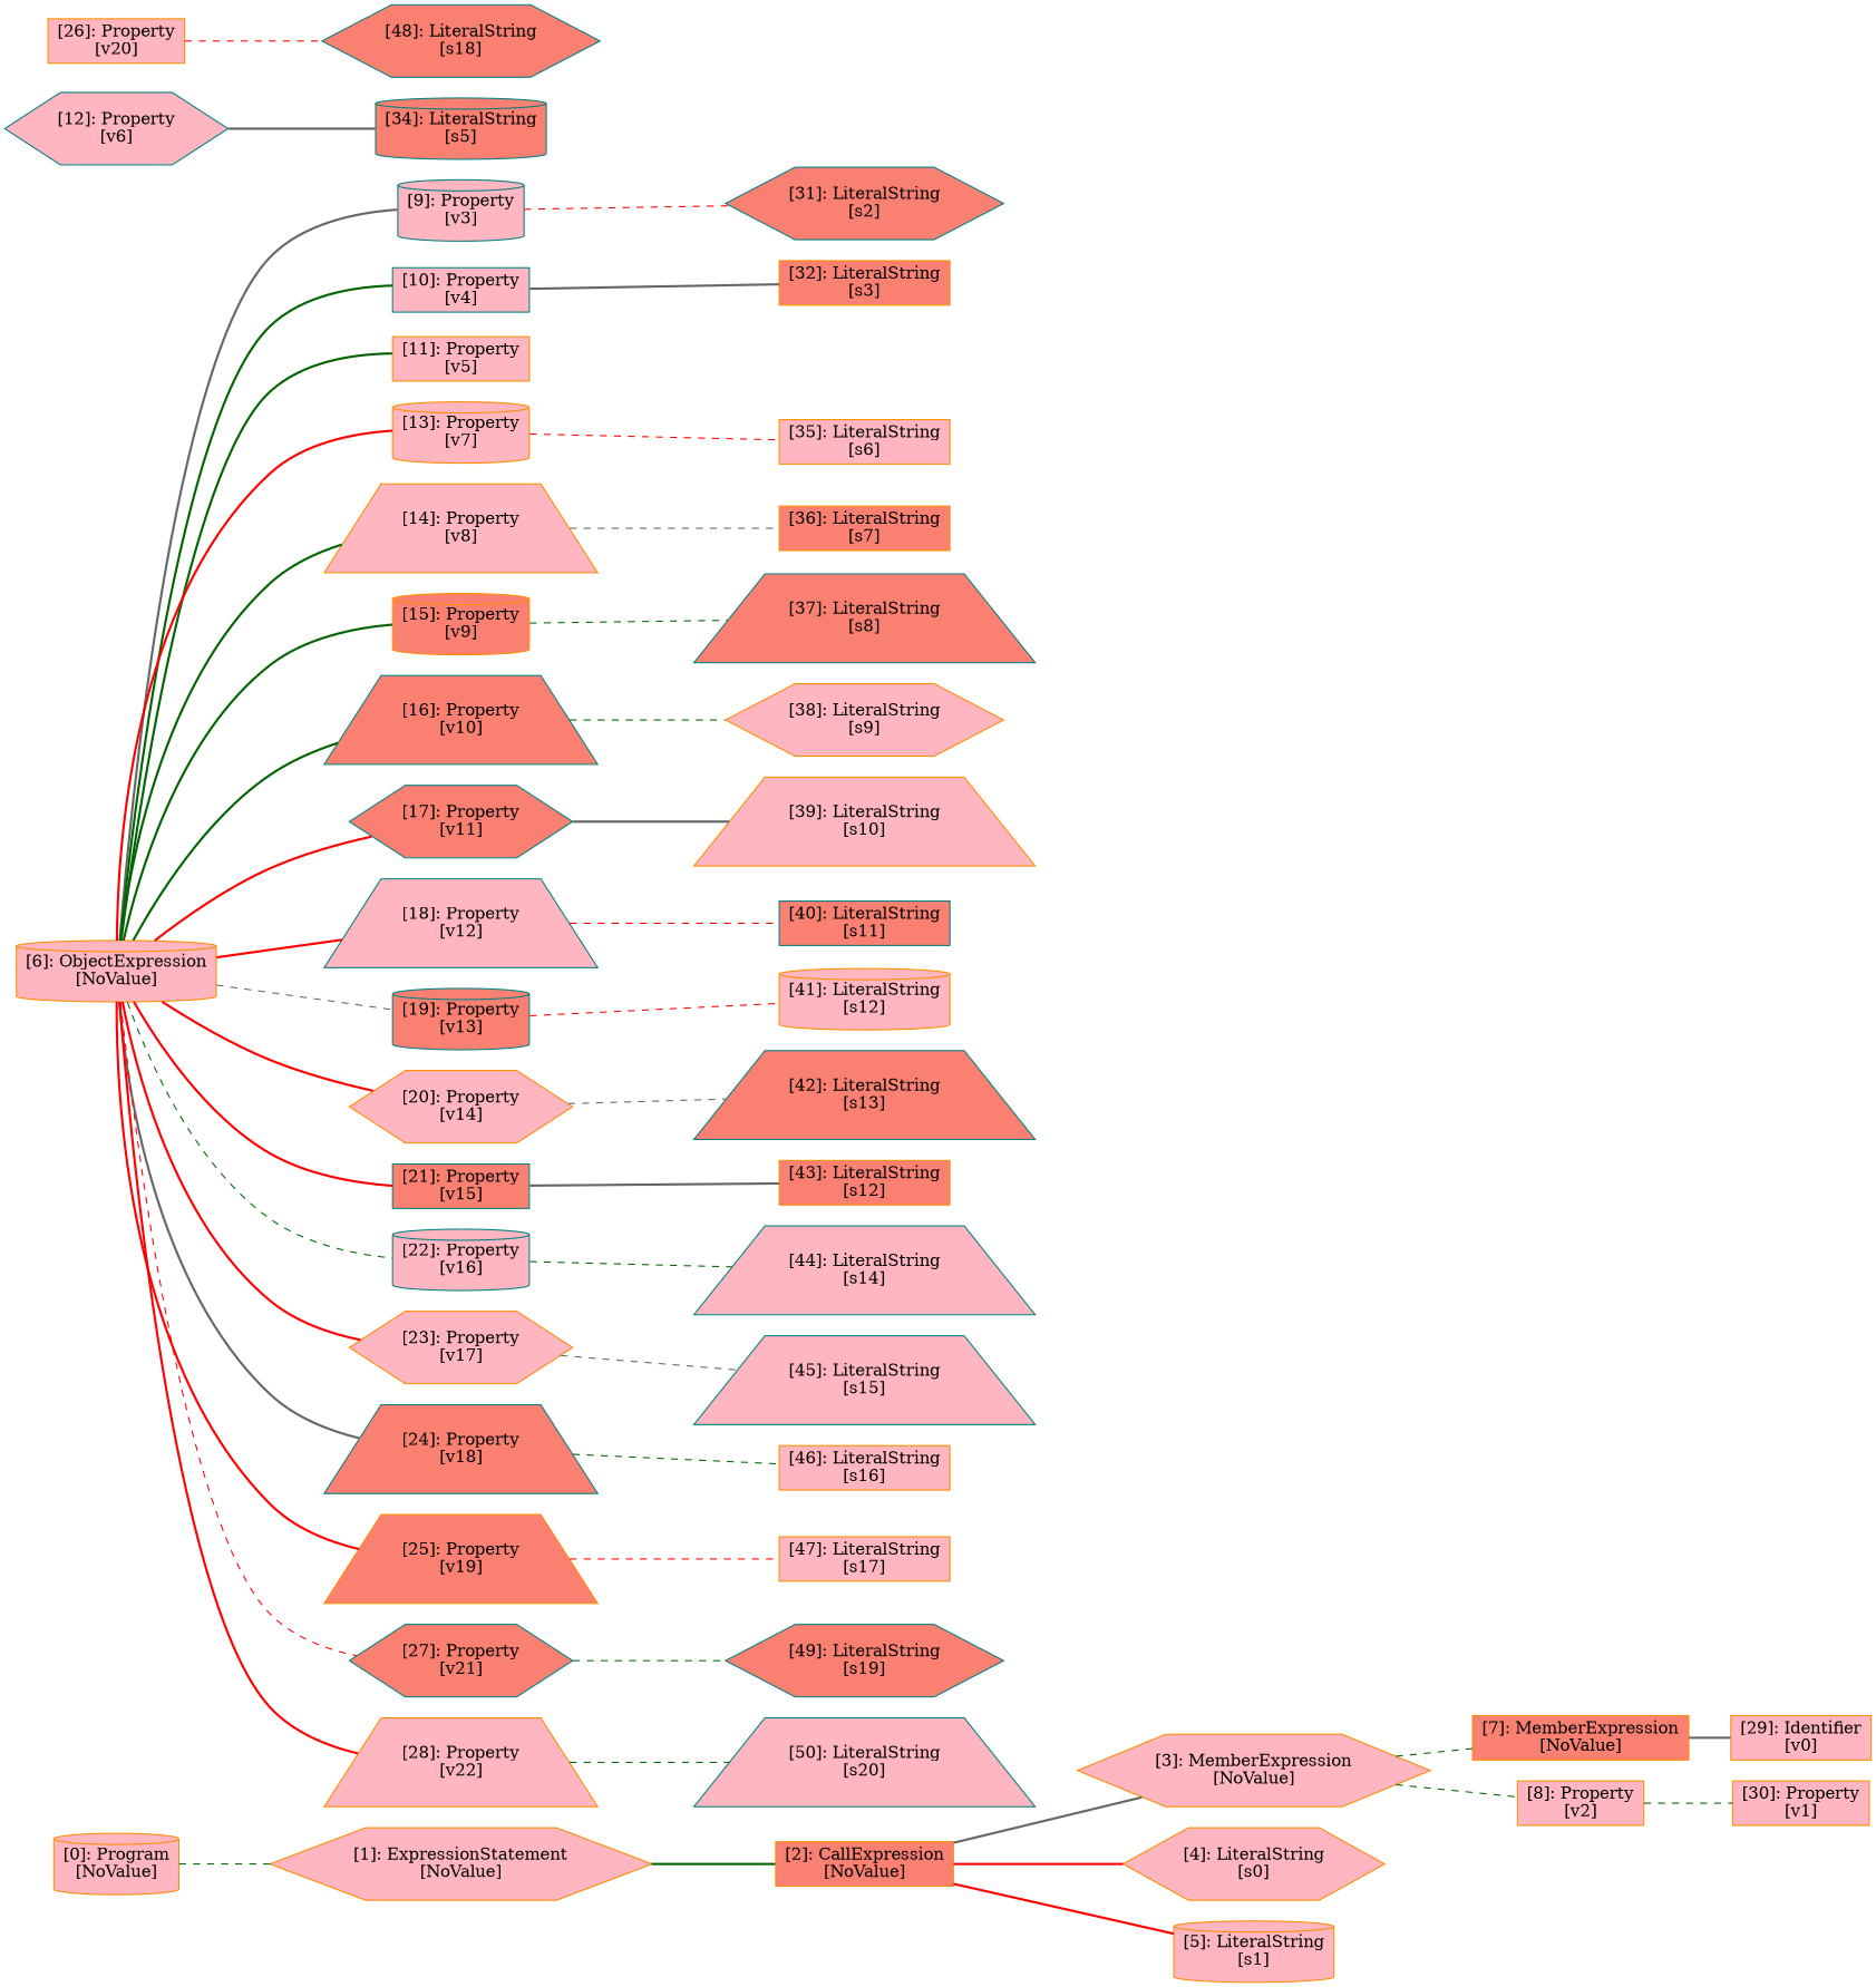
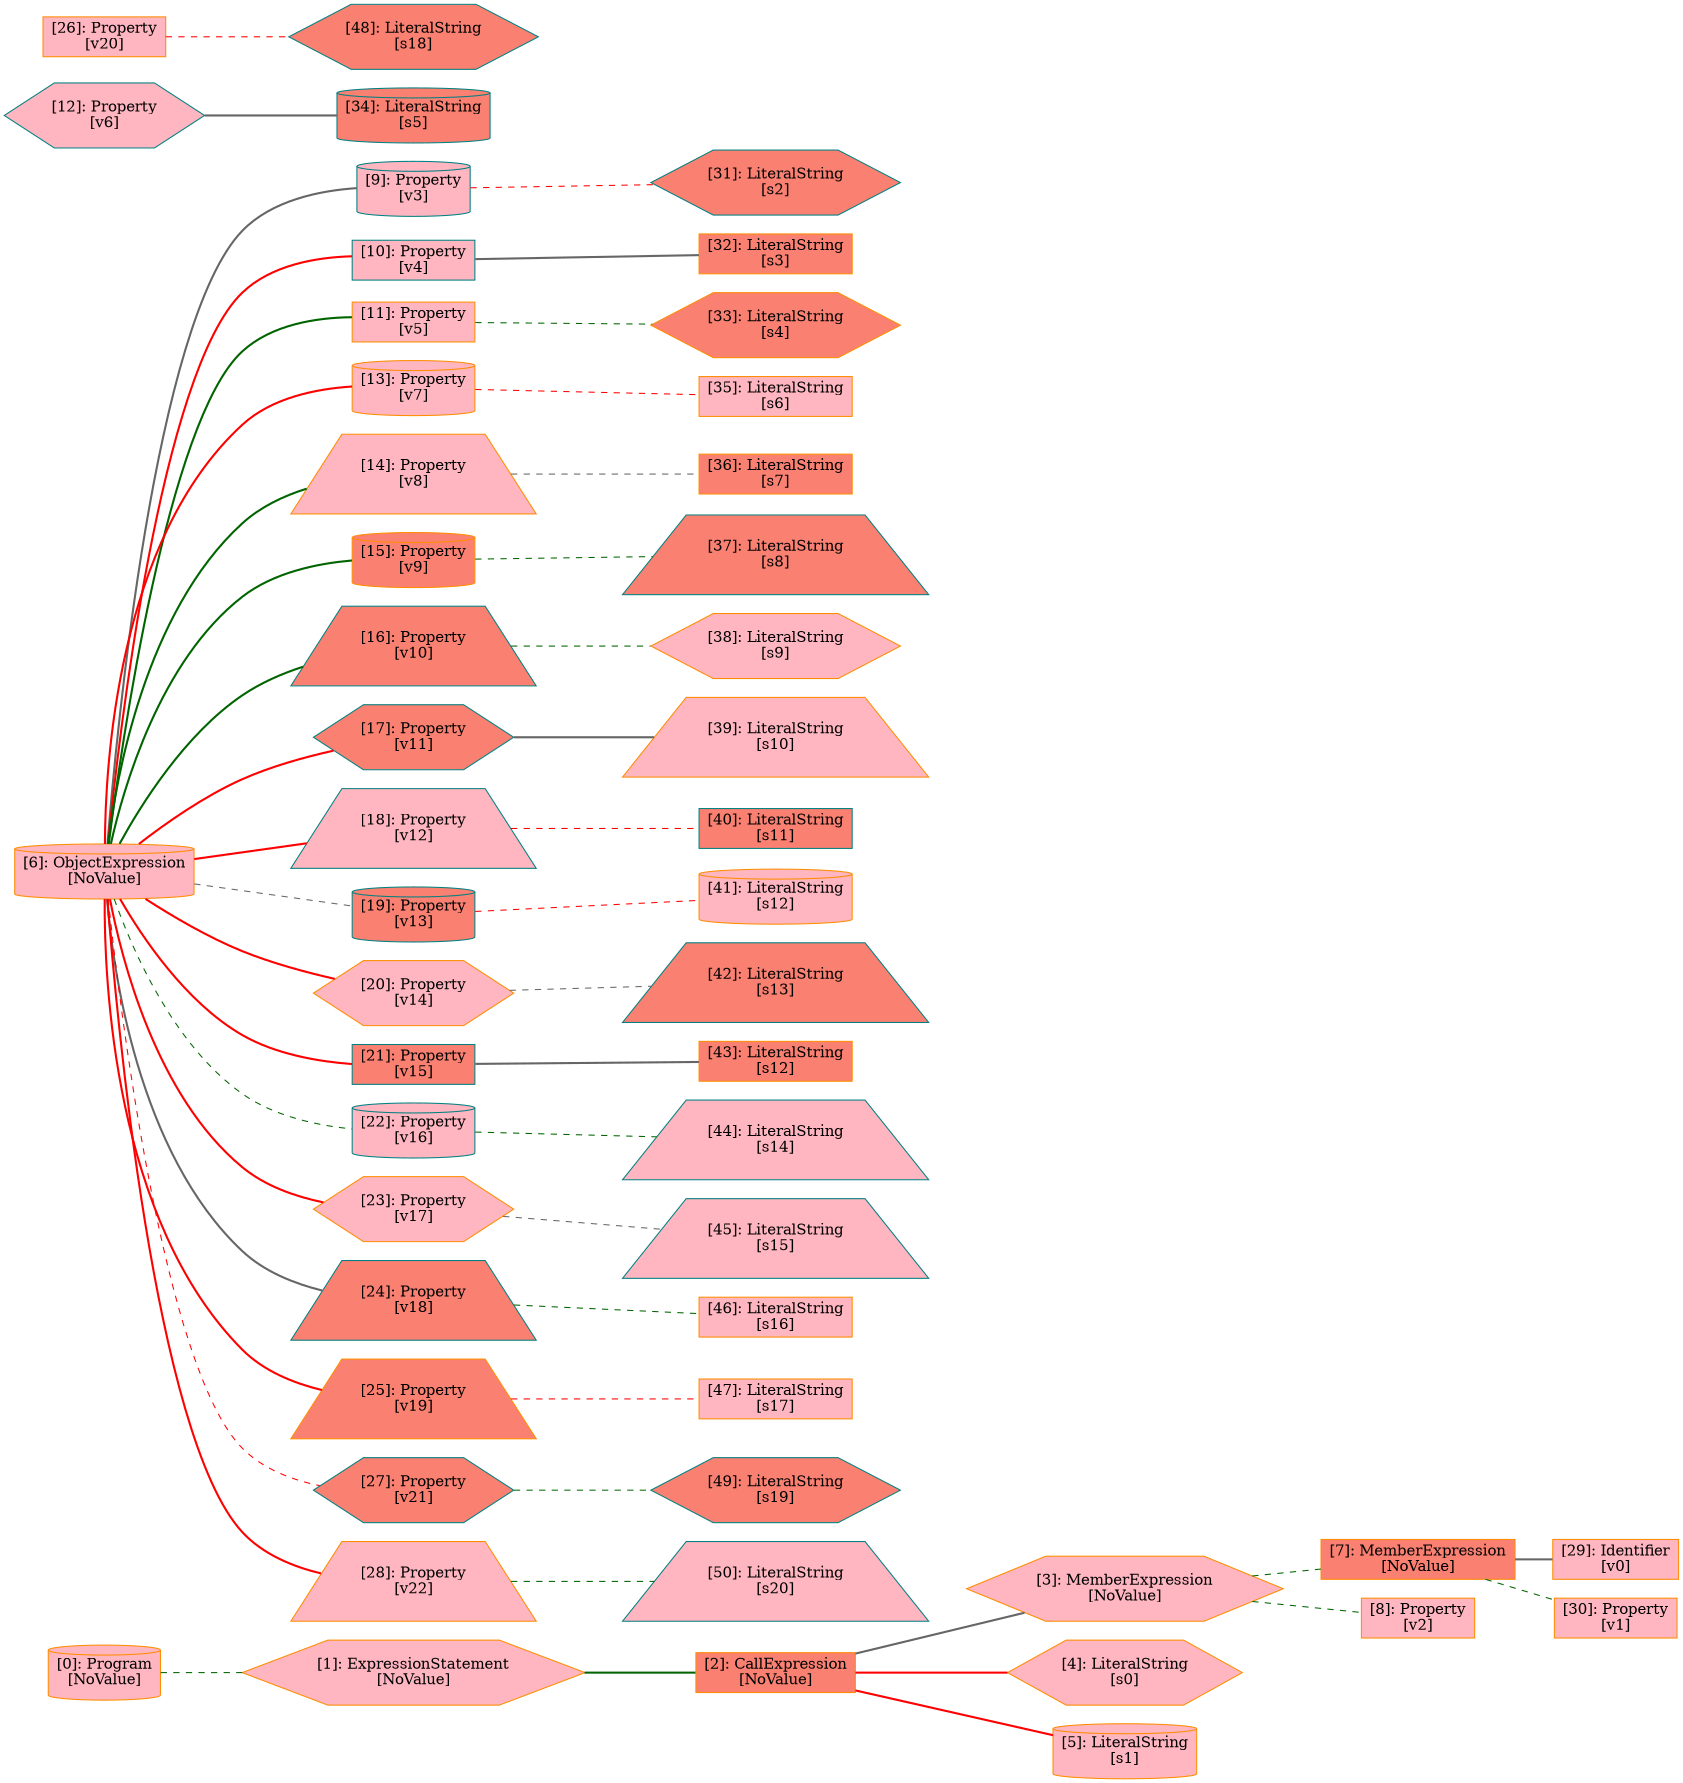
  graph {
    rankdir=LR
    node [color=darkorange fillcolor=lightpink shape=box style=filled]
    edge [color=darkgreen style=bold]
    n1 [label="[0]: Program\n[NoValue]" shape=cylinder]
    n2 [label="[1]: ExpressionStatement\n[NoValue]" shape=hexagon]
    n3 [fillcolor=salmon label="[2]: CallExpression\n[NoValue]"]
    n4 [label="[3]: MemberExpression\n[NoValue]" shape=hexagon]
    n5 [label="[4]: LiteralString\n[s0]" shape=hexagon]
    n6 [label="[5]: LiteralString\n[s1]" shape=cylinder]
    n7 [fillcolor=salmon label="[7]: MemberExpression\n[NoValue]"]
    n8 [label="[8]: Property\n[v2]"]
    n9 [label="[6]: ObjectExpression\n[NoValue]" shape=cylinder]
    n10 [color=teal label="[9]: Property\n[v3]" shape=cylinder]
    n11 [color=teal label="[10]: Property\n[v4]"]
    n12 [label="[11]: Property\n[v5]"]
    n13 [label="[13]: Property\n[v7]" shape=cylinder]
    n14 [label="[14]: Property\n[v8]" shape=trapezium]
    n15 [fillcolor=salmon label="[15]: Property\n[v9]" shape=cylinder]
    n16 [color=teal fillcolor=salmon label="[16]: Property\n[v10]" shape=trapezium]
    n17 [color=teal fillcolor=salmon label="[17]: Property\n[v11]" shape=hexagon]
    n18 [color=teal label="[18]: Property\n[v12]" shape=trapezium]
    n19 [color=teal fillcolor=salmon label="[19]: Property\n[v13]" shape=cylinder]
    n20 [label="[20]: Property\n[v14]" shape=hexagon]
    n21 [color=teal fillcolor=salmon label="[21]: Property\n[v15]"]
    n22 [color=teal label="[22]: Property\n[v16]" shape=cylinder]
    n23 [label="[23]: Property\n[v17]" shape=hexagon]
    n24 [color=teal fillcolor=salmon label="[24]: Property\n[v18]" shape=trapezium]
    n25 [fillcolor=salmon label="[25]: Property\n[v19]" shape=trapezium]
    n26 [color=teal fillcolor=salmon label="[27]: Property\n[v21]" shape=hexagon]
    n27 [label="[28]: Property\n[v22]" shape=trapezium]
    n28 [label="[29]: Identifier\n[v0]"]
    n29 [label="[30]: Property\n[v1]"]
    n30 [color=teal fillcolor=salmon label="[31]: LiteralString\n[s2]" shape=hexagon]
    n31 [fillcolor=salmon label="[32]: LiteralString\n[s3]"]
+   n32 [fillcolor=salmon label="[33]: LiteralString\n[s4]" shape=hexagon]
    n33 [color=teal label="[12]: Property\n[v6]" shape=hexagon]
    n34 [color=teal fillcolor=salmon label="[34]: LiteralString\n[s5]" shape=cylinder]
    n35 [label="[35]: LiteralString\n[s6]"]
    n36 [fillcolor=salmon label="[36]: LiteralString\n[s7]"]
    n37 [color=teal fillcolor=salmon label="[37]: LiteralString\n[s8]" shape=trapezium]
    n38 [label="[38]: LiteralString\n[s9]" shape=hexagon]
    n39 [label="[39]: LiteralString\n[s10]" shape=trapezium]
    n40 [color=teal fillcolor=salmon label="[40]: LiteralString\n[s11]"]
    n41 [label="[41]: LiteralString\n[s12]" shape=cylinder]
    n42 [color=teal fillcolor=salmon label="[42]: LiteralString\n[s13]" shape=trapezium]
    n43 [fillcolor=salmon label="[43]: LiteralString\n[s12]"]
    n44 [color=teal label="[44]: LiteralString\n[s14]" shape=trapezium]
    n45 [color=teal label="[45]: LiteralString\n[s15]" shape=trapezium]
    n46 [label="[46]: LiteralString\n[s16]"]
    n47 [label="[47]: LiteralString\n[s17]"]
    n48 [label="[26]: Property\n[v20]"]
    n49 [color=teal fillcolor=salmon label="[48]: LiteralString\n[s18]" shape=hexagon]
    n50 [color=teal fillcolor=salmon label="[49]: LiteralString\n[s19]" shape=hexagon]
    n51 [color=teal label="[50]: LiteralString\n[s20]" shape=trapezium]
    n1 -- n2 [style=dashed]
    n2 -- n3
    n3 -- n4 [color=gray40]
    n3 -- n5 [color=red]
    n3 -- n6 [color=red]
    n4 -- n7 [style=dashed]
    n4 -- n8 [style=dashed]
    n7 -- n28 [color=gray40]
-   n8 -- n29 [style=dashed]
+   n7 -- n29 [style=dashed]
    n9 -- n10 [color=gray40]
-   n9 -- n11
+   n9 -- n11 [color=red]
    n9 -- n12
    n9 -- n13 [color=red]
    n9 -- n14
    n9 -- n15
    n9 -- n16
    n9 -- n17 [color=red]
    n9 -- n18 [color=red]
    n9 -- n19 [color=gray40 style=dashed]
    n9 -- n20 [color=red]
    n9 -- n21 [color=red]
    n9 -- n22 [style=dashed]
    n9 -- n23 [color=red]
    n9 -- n24 [color=gray40]
    n9 -- n25 [color=red]
    n9 -- n26 [color=red style=dashed]
    n9 -- n27 [color=red]
    n10 -- n30 [color=red style=dashed]
    n11 -- n31 [color=gray40]
+   n12 -- n32 [style=dashed]
    n13 -- n35 [color=red style=dashed]
    n14 -- n36 [color=gray40 style=dashed]
    n15 -- n37 [style=dashed]
    n16 -- n38 [style=dashed]
    n17 -- n39 [color=gray40]
    n18 -- n40 [color=red style=dashed]
    n19 -- n41 [color=red style=dashed]
    n20 -- n42 [color=gray40 style=dashed]
    n21 -- n43 [color=gray40]
    n22 -- n44 [style=dashed]
    n23 -- n45 [color=gray40 style=dashed]
    n24 -- n46 [style=dashed]
    n25 -- n47 [color=red style=dashed]
    n26 -- n50 [style=dashed]
    n27 -- n51 [style=dashed]
    n33 -- n34 [color=gray40]
    n48 -- n49 [color=red style=dashed]
  }
